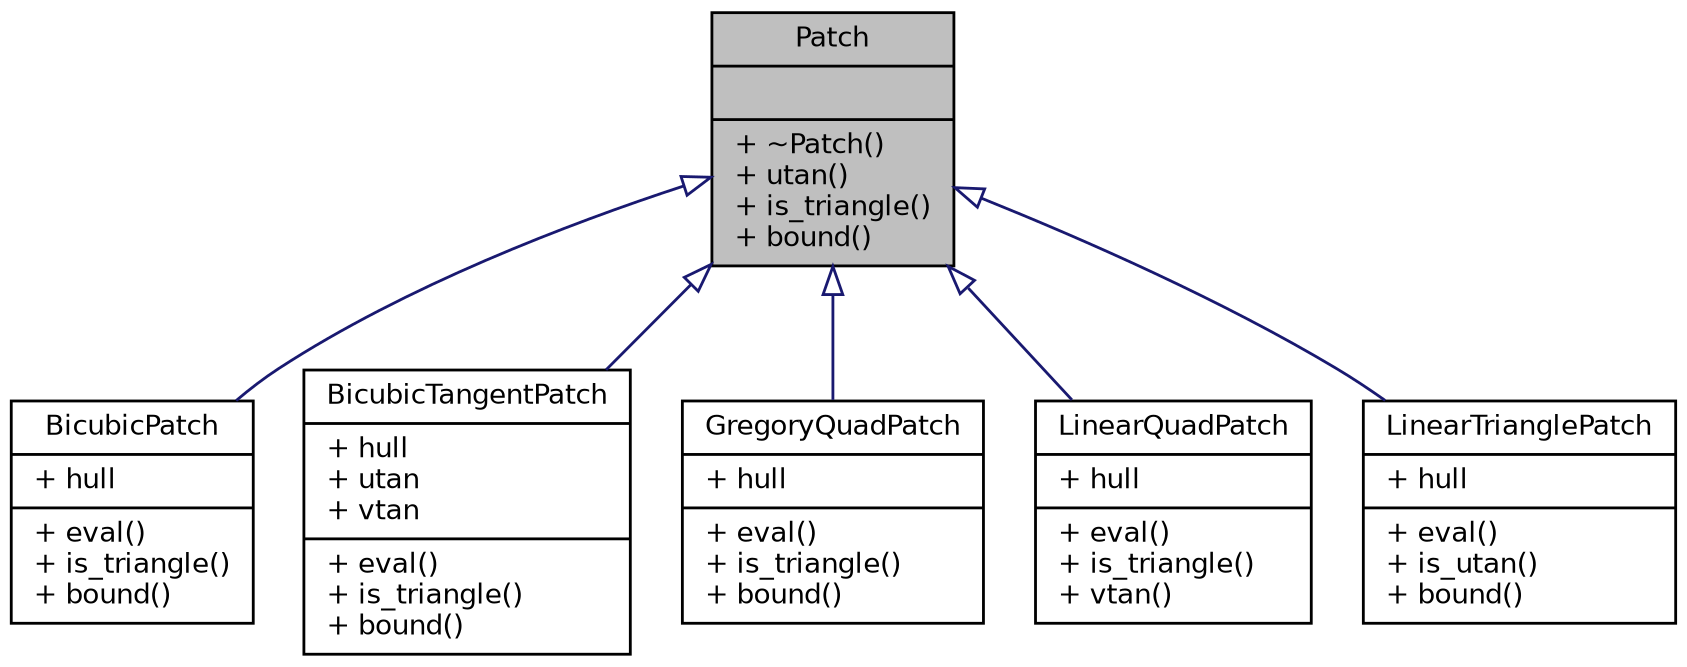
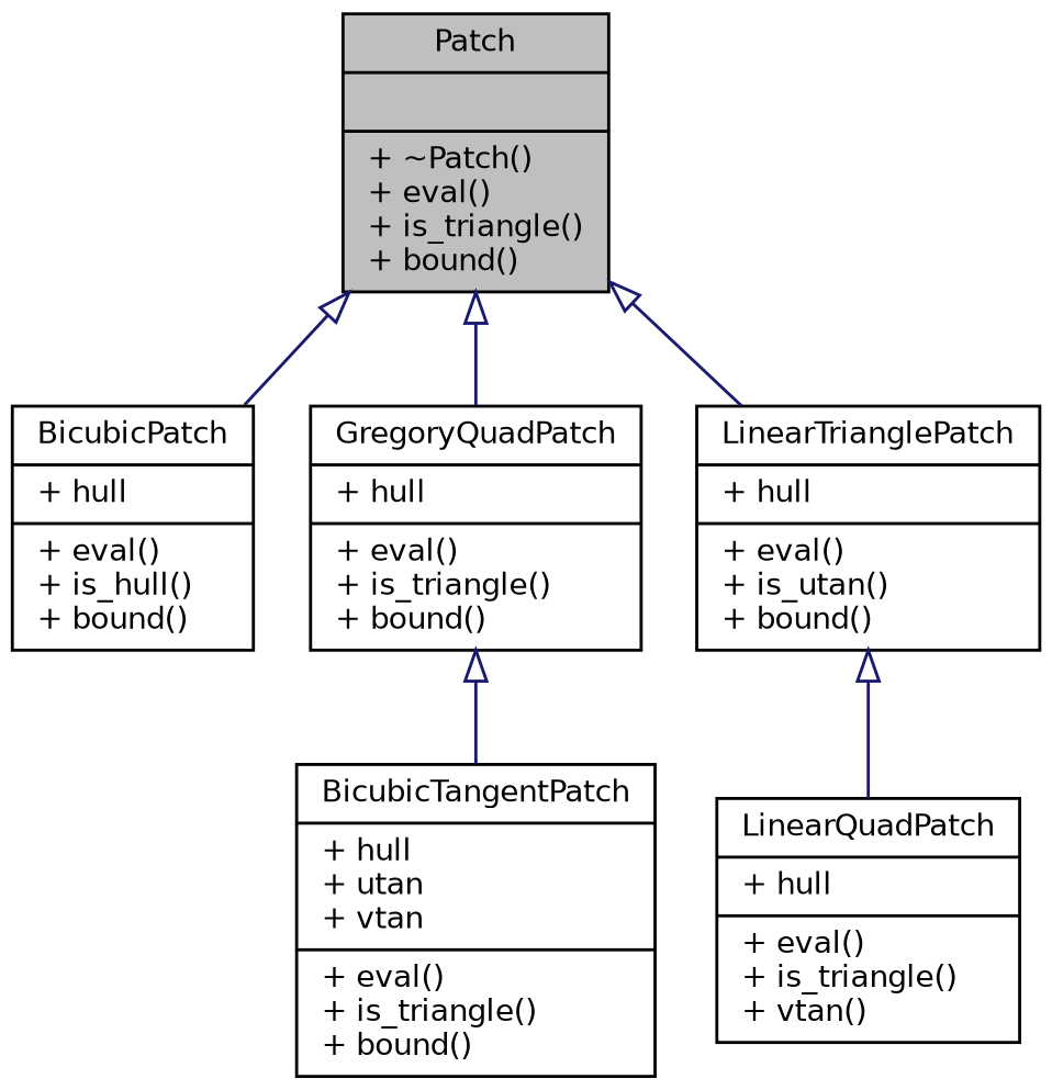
  digraph {
    node [color=black fillcolor=white fontname=Helvetica fontsize=10 shape=record style=filled]
    edge [arrowtail=empty color=midnightblue dir=back fontname=Helvetica fontsize=10 labelfontname=Helvetica labelfontsize=10 style=solid]
-   n1 [fillcolor=grey75 fontcolor=black height=0.2 label="{Patch\n||+ ~Patch()\l+ utan()\l+ is_triangle()\l+ bound()\l}" width=0.4]
-   n2 [height=0.2 label="{BicubicPatch\n|+ hull\l|+ eval()\l+ is_triangle()\l+ bound()\l}" width=0.4]
+   n1 [fillcolor=grey75 fontcolor=black height=0.2 label="{Patch\n||+ ~Patch()\l+ eval()\l+ is_triangle()\l+ bound()\l}" width=0.4]
+   n2 [height=0.2 label="{BicubicPatch\n|+ hull\l|+ eval()\l+ is_hull()\l+ bound()\l}" width=0.4]
    n3 [height=0.2 label="{BicubicTangentPatch\n|+ hull\l+ utan\l+ vtan\l|+ eval()\l+ is_triangle()\l+ bound()\l}" width=0.4]
    n4 [height=0.2 label="{GregoryQuadPatch\n|+ hull\l|+ eval()\l+ is_triangle()\l+ bound()\l}" width=0.4]
    n5 [height=0.2 label="{LinearQuadPatch\n|+ hull\l|+ eval()\l+ is_triangle()\l+ vtan()\l}" width=0.4]
    n6 [height=0.2 label="{LinearTrianglePatch\n|+ hull\l|+ eval()\l+ is_utan()\l+ bound()\l}" width=0.4]
    n1 -> n2
-   n1 -> n3
+   n4 -> n3
    n1 -> n4
-   n1 -> n5
+   n6 -> n5
    n1 -> n6
  }
